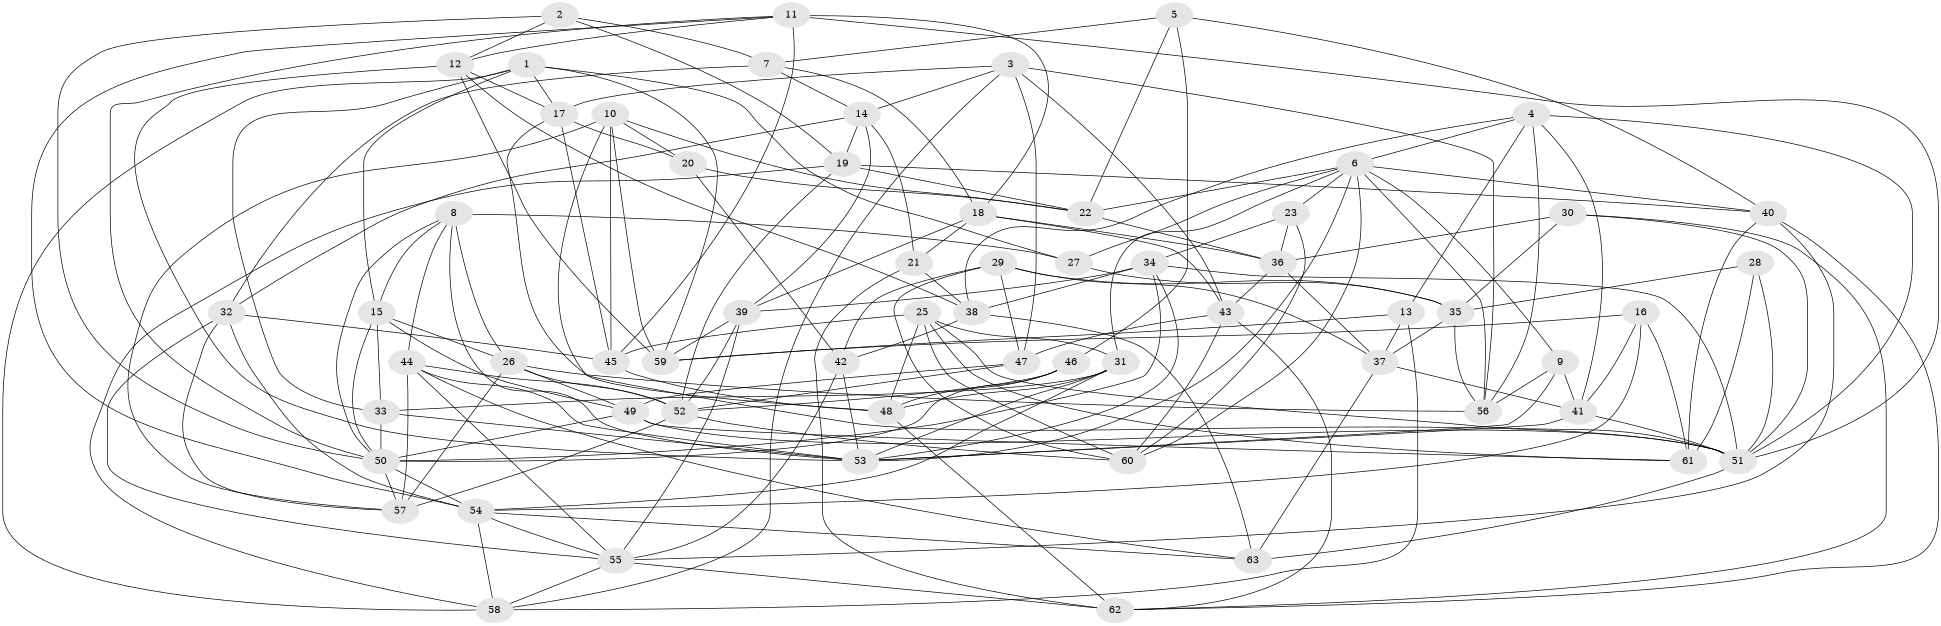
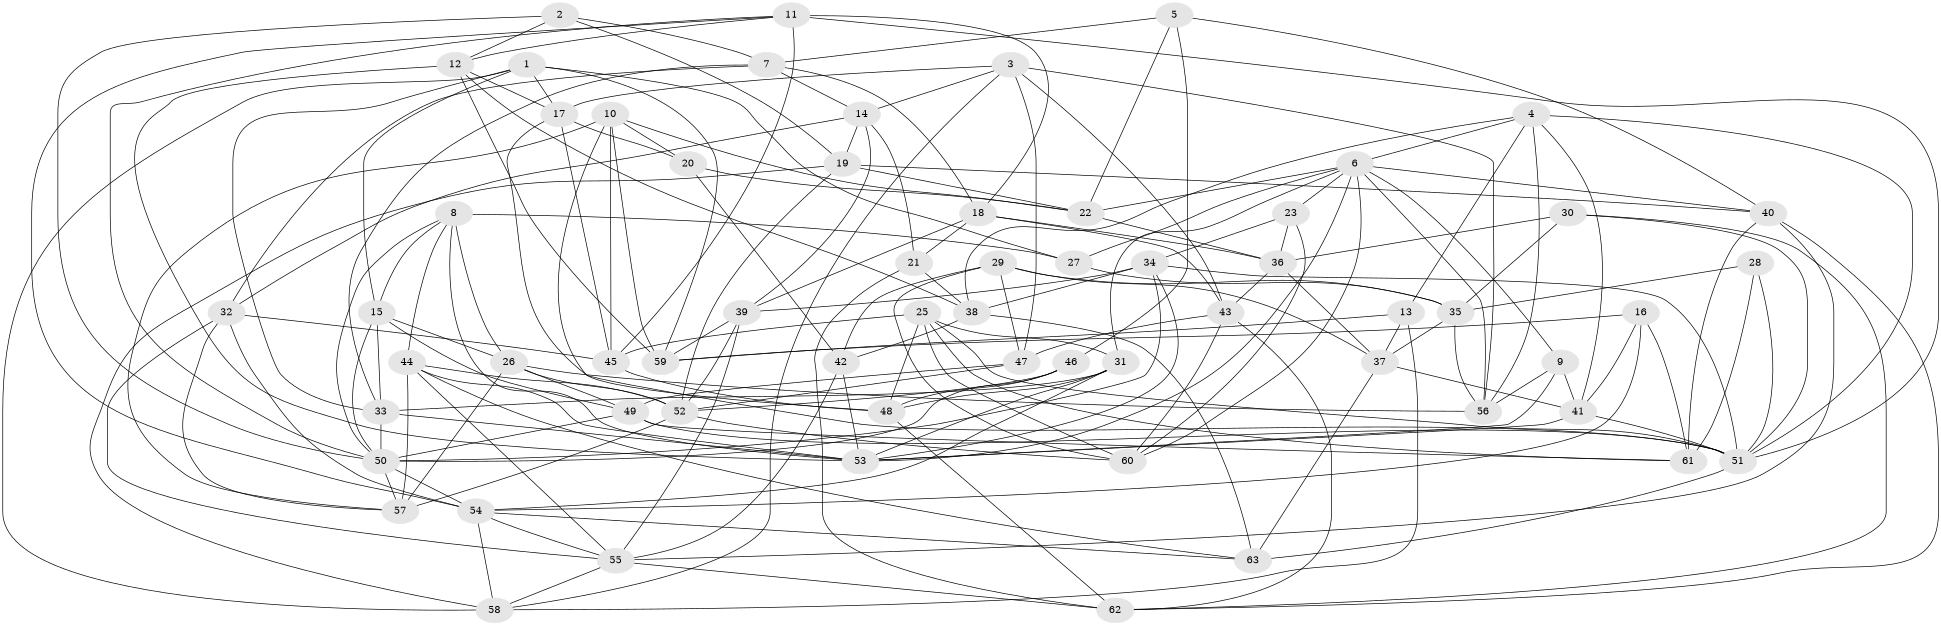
  graph {
    node [color=gray90 style=filled]
    edge [weight=1.0]
    1
    15
    17
    27
    33
    58
    59
    50
    26
    49
    20
    45
    48
    35
    53
    2
    7
    12
    19
    14
    18
    32
    38
    22
    40
    52
    57
    54
    3
    43
    47
    56
    21
    39
    60
    62
    4
    6
    13
    41
    51
    9
    23
    31
    37
    42
    63
    5
    46
    36
    61
    55
    34
    8
    44
    10
    11
    16
    25
    28
    29
    30
    1 -- 15
    1 -- 17
    1 -- 27
    1 -- 33
    1 -- 58
    1 -- 59
    15 -- 33
    15 -- 50
    15 -- 26
    15 -- 49
    17 -- 20
    17 -- 45
    17 -- 48
    27 -- 35
    33 -- 50
    33 -- 53
    50 -- 57
    50 -- 54
    26 -- 49
    26 -- 52
    26 -- 57
    26 -- 56
    49 -- 50
    49 -- 51
    49 -- 61
    20 -- 22
    20 -- 42
    45 -- 48
    48 -- 62
    35 -- 56
    35 -- 37
    2 -- 50
    2 -- 7
    2 -- 12
    2 -- 19
+   7 -- 33
    7 -- 14
    7 -- 18
    7 -- 32
    12 -- 17
    12 -- 59
    12 -- 53
    12 -- 38
    19 -- 58
    19 -- 22
    19 -- 40
    19 -- 52
    14 -- 19
    14 -- 32
    14 -- 21
    14 -- 39
    18 -- 43
    18 -- 21
    18 -- 39
    18 -- 36
    32 -- 45
    32 -- 57
    32 -- 54
    32 -- 55
    38 -- 42
    38 -- 63
    22 -- 36
    40 -- 62
    40 -- 61
    40 -- 55
    52 -- 57
    52 -- 60
    54 -- 58
    54 -- 63
    54 -- 55
    3 -- 17
    3 -- 58
    3 -- 14
    3 -- 43
    3 -- 47
    3 -- 56
    43 -- 47
    43 -- 60
    43 -- 62
    47 -- 49
    47 -- 52
    21 -- 38
    21 -- 62
    39 -- 59
    39 -- 52
    39 -- 55
    4 -- 38
    4 -- 56
    4 -- 6
    4 -- 13
    4 -- 41
    4 -- 51
    6 -- 27
    6 -- 53
    6 -- 22
    6 -- 40
    6 -- 56
    6 -- 60
    6 -- 9
    6 -- 23
    6 -- 31
    13 -- 58
    13 -- 59
    13 -- 37
    41 -- 53
    41 -- 51
    51 -- 63
    9 -- 53
    9 -- 56
    9 -- 41
    23 -- 60
    23 -- 36
    23 -- 34
    31 -- 33
    31 -- 48
    31 -- 53
    31 -- 54
    37 -- 41
    37 -- 63
    42 -- 53
    42 -- 55
    5 -- 7
    5 -- 22
    5 -- 40
    5 -- 46
    46 -- 50
    46 -- 48
    46 -- 52
    36 -- 43
    36 -- 37
    55 -- 58
    55 -- 62
    34 -- 50
    34 -- 53
    34 -- 38
    34 -- 39
    34 -- 51
    8 -- 15
    8 -- 27
    8 -- 50
    8 -- 26
    8 -- 53
    8 -- 44
    44 -- 53
    44 -- 52
    44 -- 57
    44 -- 63
    44 -- 55
    10 -- 59
    10 -- 20
    10 -- 45
    10 -- 22
    10 -- 57
    10 -- 51
    11 -- 50
    11 -- 45
    11 -- 12
    11 -- 18
    11 -- 54
    11 -- 51
    16 -- 59
    16 -- 54
    16 -- 41
    16 -- 61
    25 -- 45
    25 -- 48
    25 -- 60
    25 -- 51
    25 -- 31
    25 -- 61
    28 -- 35
    28 -- 51
    28 -- 61 [weight=2.0]
    29 -- 35
    29 -- 47 [weight=2.0]
    29 -- 60
    29 -- 37
    29 -- 42
    30 -- 35
    30 -- 62
    30 -- 51
    30 -- 36
  }
